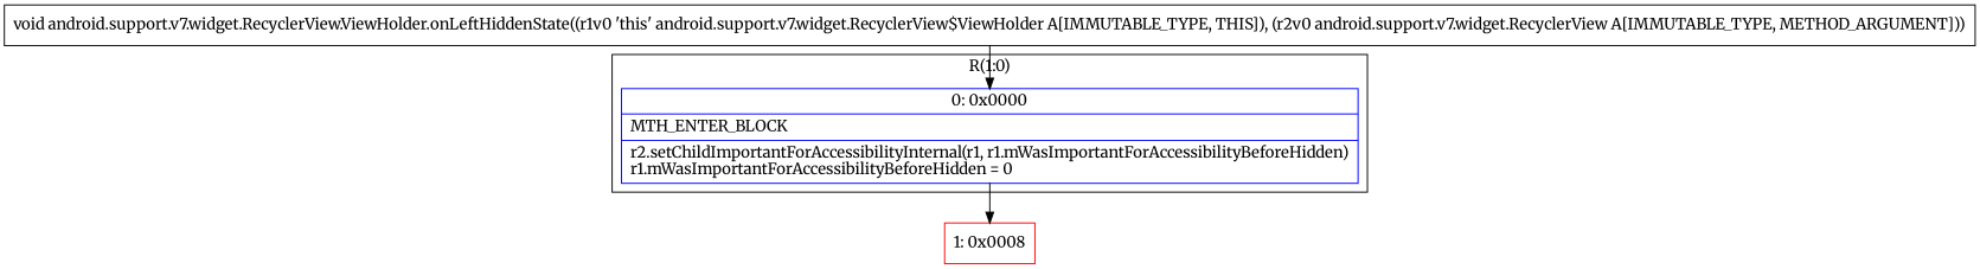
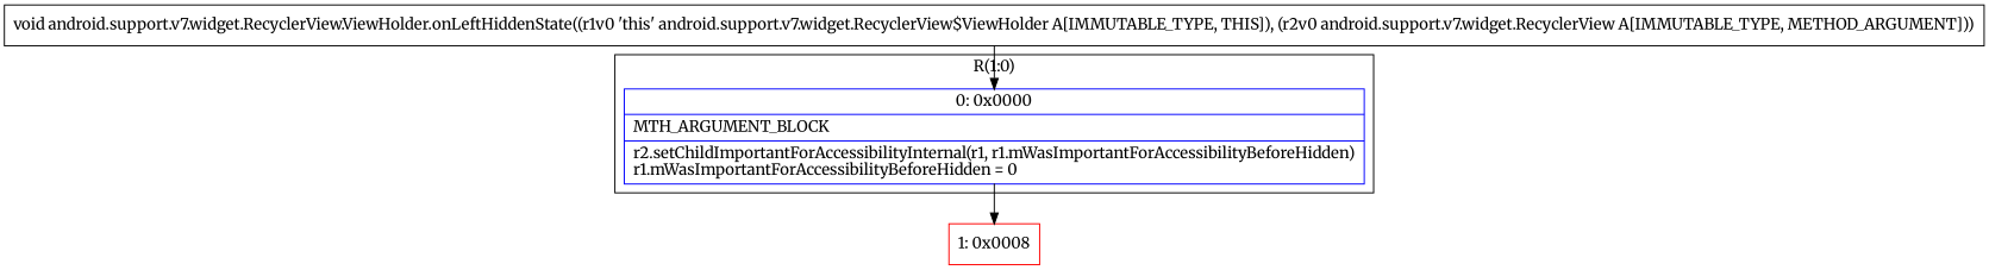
  digraph {
    fontname=Merriweather
    node [shape=record fontname=Merriweather]
    edge [fontname=Merriweather]
-   n1 [color=blue label="{0\:\ 0x0000|MTH_ENTER_BLOCK\l|r2.setChildImportantForAccessibilityInternal(r1, r1.mWasImportantForAccessibilityBeforeHidden)\lr1.mWasImportantForAccessibilityBeforeHidden = 0\l}"]
+   n1 [color=blue label="{0\:\ 0x0000|MTH_ARGUMENT_BLOCK\l|r2.setChildImportantForAccessibilityInternal(r1, r1.mWasImportantForAccessibilityBeforeHidden)\lr1.mWasImportantForAccessibilityBeforeHidden = 0\l}"]
    n2 [color=red label="{1\:\ 0x0008}"]
    n3 [label="{void android.support.v7.widget.RecyclerView.ViewHolder.onLeftHiddenState((r1v0 'this' android.support.v7.widget.RecyclerView$ViewHolder A[IMMUTABLE_TYPE, THIS]), (r2v0 android.support.v7.widget.RecyclerView A[IMMUTABLE_TYPE, METHOD_ARGUMENT])) }"]
    subgraph cluster_1 {
      label="R(1:0)"
      n1
    }
    n1 -> n2
    n3 -> n1
  }
